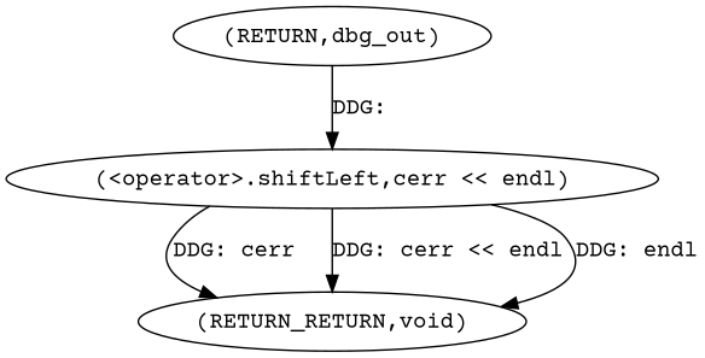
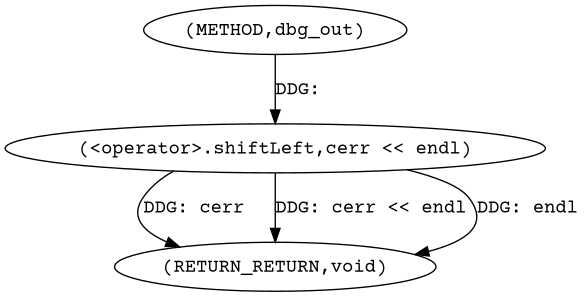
  digraph {
    fontname="Courier Prime"
    node [fontname="Courier Prime"]
    edge [fontname="Courier Prime"]
-   n1 [label="(RETURN,dbg_out)"]
+   n1 [label="(METHOD,dbg_out)"]
    n2 [label="(<operator>.shiftLeft,cerr << endl)"]
    n3 [label="(RETURN_RETURN,void)"]
    n1 -> n2 [label="DDG: "]
    n2 -> n3 [label="DDG: cerr"]
    n2 -> n3 [label="DDG: cerr << endl"]
    n2 -> n3 [label="DDG: endl"]
  }
